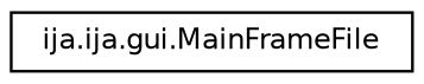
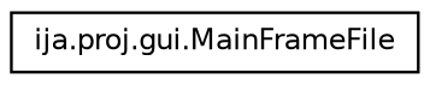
  digraph {
    rankdir=LR
-   n1 [color=black fillcolor=white fontname=Helvetica fontsize=10 height=0.2 label="ija.ija.gui.MainFrameFile" shape=record style=filled width=0.4]
+   n1 [color=black fillcolor=white fontname=Helvetica fontsize=10 height=0.2 label="ija.proj.gui.MainFrameFile" shape=record style=filled width=0.4]
  }
